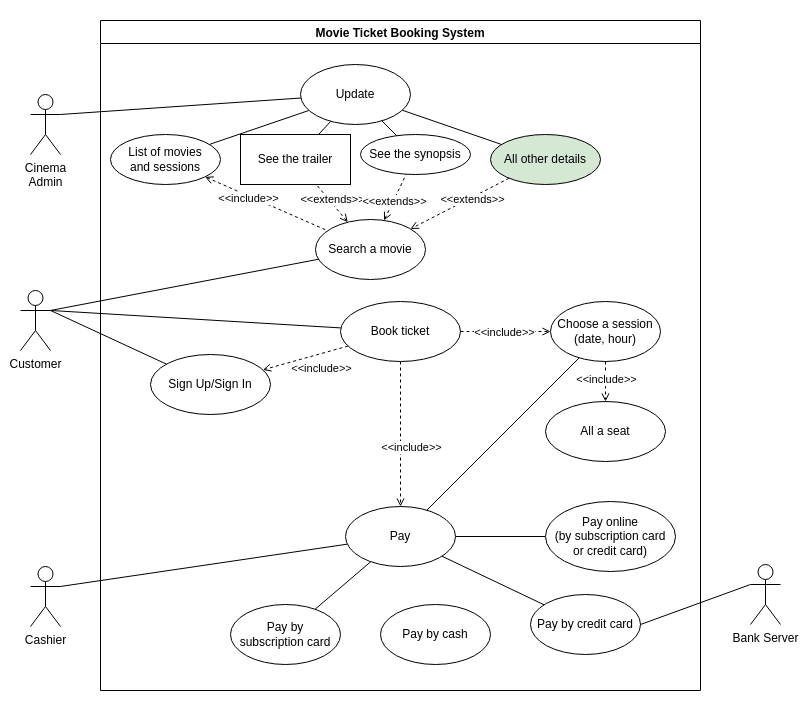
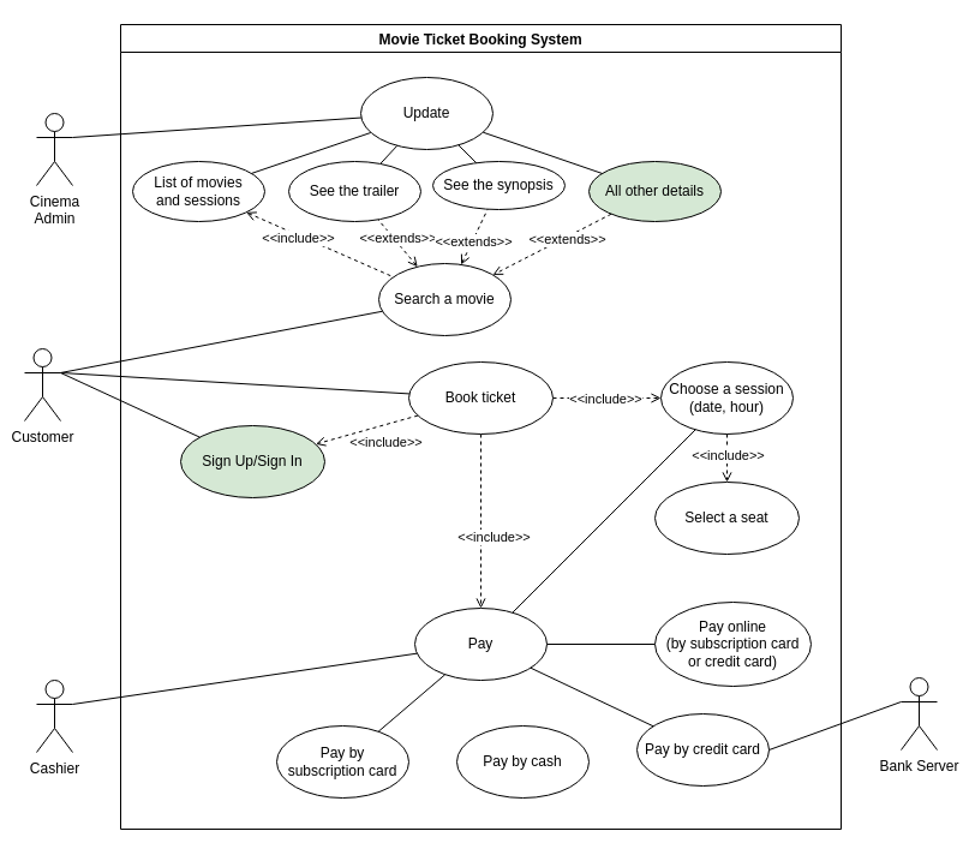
  <mxCell id="0" />
  <mxCell id="1" parent="0" />
  <mxCell id="2" value="Customer" style="shape=umlActor;verticalLabelPosition=bottom;verticalAlign=top;html=1;outlineConnect=0;" parent="1" vertex="1"><mxGeometry x="20" y="290" width="30" height="60" as="geometry" /></mxCell>
  <mxCell id="3" value="Movie Ticket Booking System" style="swimlane;" parent="1" vertex="1"><mxGeometry x="100" y="20" width="600" height="670" as="geometry" /></mxCell>
  <mxCell id="4" style="edgeStyle=none;rounded=0;orthogonalLoop=1;jettySize=auto;html=1;startArrow=open;startFill=0;endArrow=none;endFill=0;dashed=1;" parent="3" source="8" target="10" edge="1"><mxGeometry relative="1" as="geometry" /></mxCell>
  <mxCell id="5" value="&amp;lt;&amp;lt;extends&amp;gt;&amp;gt;" style="edgeLabel;html=1;align=center;verticalAlign=middle;resizable=0;points=[];" parent="4" vertex="1" connectable="0"><mxGeometry x="0.14" y="-3" relative="1" as="geometry"><mxPoint as="offset" /></mxGeometry></mxCell>
  <mxCell id="6" style="edgeStyle=none;rounded=0;orthogonalLoop=1;jettySize=auto;html=1;startArrow=open;startFill=0;endArrow=none;endFill=0;dashed=1;" parent="3" source="8" target="11" edge="1"><mxGeometry relative="1" as="geometry" /></mxCell>
  <mxCell id="7" value="&amp;lt;&amp;lt;extends&amp;gt;&amp;gt;" style="edgeLabel;html=1;align=center;verticalAlign=middle;resizable=0;points=[];" parent="6" vertex="1" connectable="0"><mxGeometry x="-0.157" y="-1" relative="1" as="geometry"><mxPoint as="offset" /></mxGeometry></mxCell>
  <mxCell id="8" value="Search a movie" style="ellipse;whiteSpace=wrap;html=1;" parent="3" vertex="1"><mxGeometry x="215" y="199" width="110" height="60" as="geometry" /></mxCell>
  <mxCell id="9" style="edgeStyle=none;rounded=0;orthogonalLoop=1;jettySize=auto;html=1;startArrow=none;startFill=0;endArrow=none;endFill=0;" parent="3" source="10" target="24" edge="1"><mxGeometry relative="1" as="geometry" /></mxCell>
- <mxCell id="10" value="See the trailer" style="whiteSpace=wrap;html=1;rounded=0;" parent="3" vertex="1"><mxGeometry x="140" y="114" width="110" height="50" as="geometry" /></mxCell>
+ <mxCell id="10" value="See the trailer" style="ellipse;whiteSpace=wrap;html=1;" parent="3" vertex="1"><mxGeometry x="140" y="114" width="110" height="50" as="geometry" /></mxCell>
  <mxCell id="11" value="See the synopsis" style="ellipse;whiteSpace=wrap;html=1;" parent="3" vertex="1"><mxGeometry x="260" y="114" width="110" height="40" as="geometry" /></mxCell>
  <mxCell id="12" value="Choose a session&lt;br&gt;(date, hour)" style="ellipse;whiteSpace=wrap;html=1;" parent="3" vertex="1"><mxGeometry x="450" y="281" width="110" height="60" as="geometry" /></mxCell>
  <mxCell id="13" style="edgeStyle=none;rounded=0;orthogonalLoop=1;jettySize=auto;html=1;startArrow=none;startFill=0;endArrow=none;endFill=0;" parent="3" source="16" target="12" edge="1"><mxGeometry relative="1" as="geometry" /></mxCell>
  <mxCell id="14" style="edgeStyle=none;rounded=0;orthogonalLoop=1;jettySize=auto;html=1;startArrow=none;startFill=0;endArrow=none;endFill=0;" parent="3" source="16" target="17" edge="1"><mxGeometry relative="1" as="geometry" /></mxCell>
  <mxCell id="15" style="edgeStyle=none;rounded=0;orthogonalLoop=1;jettySize=auto;html=1;startArrow=none;startFill=0;endArrow=none;endFill=0;" parent="3" source="16" target="19" edge="1"><mxGeometry relative="1" as="geometry" /></mxCell>
  <mxCell id="16" value="Pay" style="ellipse;whiteSpace=wrap;html=1;" parent="3" vertex="1"><mxGeometry x="245" y="486" width="110" height="60" as="geometry" /></mxCell>
  <mxCell id="17" value="Pay by &lt;br&gt;subscription card" style="ellipse;whiteSpace=wrap;html=1;" parent="3" vertex="1"><mxGeometry x="130" y="584" width="110" height="60" as="geometry" /></mxCell>
  <mxCell id="18" value="Pay by cash" style="ellipse;whiteSpace=wrap;html=1;" parent="3" vertex="1"><mxGeometry x="280" y="584" width="110" height="60" as="geometry" /></mxCell>
  <mxCell id="19" value="Pay by credit card" style="ellipse;whiteSpace=wrap;html=1;" parent="3" vertex="1"><mxGeometry x="430" y="574" width="110" height="60" as="geometry" /></mxCell>
  <mxCell id="20" style="edgeStyle=none;rounded=0;orthogonalLoop=1;jettySize=auto;html=1;startArrow=none;startFill=0;endArrow=none;endFill=0;" parent="3" source="23" target="24" edge="1"><mxGeometry relative="1" as="geometry" /></mxCell>
  <mxCell id="21" style="edgeStyle=none;rounded=0;orthogonalLoop=1;jettySize=auto;html=1;startArrow=open;startFill=0;endArrow=none;endFill=0;dashed=1;" parent="3" source="23" target="8" edge="1"><mxGeometry relative="1" as="geometry"><mxPoint x="120" y="184" as="targetPoint" /></mxGeometry></mxCell>
  <mxCell id="22" value="&amp;lt;&amp;lt;include&amp;gt;&amp;gt;" style="edgeLabel;html=1;align=center;verticalAlign=middle;resizable=0;points=[];" parent="21" vertex="1" connectable="0"><mxGeometry x="-0.301" y="-1" relative="1" as="geometry"><mxPoint y="1" as="offset" /></mxGeometry></mxCell>
  <mxCell id="23" value="List of movies &lt;br&gt;and sessions" style="ellipse;whiteSpace=wrap;html=1;" parent="3" vertex="1"><mxGeometry x="10" y="114" width="110" height="50" as="geometry" /></mxCell>
  <mxCell id="24" value="Update" style="ellipse;whiteSpace=wrap;html=1;" parent="3" vertex="1"><mxGeometry x="200" y="44" width="110" height="60" as="geometry" /></mxCell>
  <mxCell id="25" style="edgeStyle=none;rounded=0;orthogonalLoop=1;jettySize=auto;html=1;startArrow=none;startFill=0;endArrow=none;endFill=0;" parent="3" source="11" target="24" edge="1"><mxGeometry relative="1" as="geometry"><mxPoint x="410" y="94" as="targetPoint" /></mxGeometry></mxCell>
  <mxCell id="26" style="edgeStyle=none;rounded=0;orthogonalLoop=1;jettySize=auto;html=1;endArrow=none;endFill=0;" parent="3" source="27" target="16" edge="1"><mxGeometry relative="1" as="geometry"><mxPoint x="410" y="344" as="sourcePoint" /></mxGeometry></mxCell>
  <mxCell id="27" value="Pay online&lt;br&gt;(by subscription card &lt;br&gt;or credit card)" style="ellipse;whiteSpace=wrap;html=1;" parent="3" vertex="1"><mxGeometry x="445" y="481" width="130" height="70" as="geometry" /></mxCell>
- <mxCell id="28" value="Sign Up/Sign In" style="ellipse;whiteSpace=wrap;html=1;" parent="3" vertex="1"><mxGeometry x="50" y="334" width="120" height="60" as="geometry" /></mxCell>
- <mxCell id="29" value="All a seat" style="ellipse;whiteSpace=wrap;html=1;" parent="3" vertex="1"><mxGeometry x="445" y="381" width="120" height="60" as="geometry" /></mxCell>
+ <mxCell id="28" value="Sign Up/Sign In" style="ellipse;whiteSpace=wrap;html=1;fillColor=#d5e8d4;" parent="3" vertex="1"><mxGeometry x="50" y="334" width="120" height="60" as="geometry" /></mxCell>
+ <mxCell id="29" value="Select a seat" style="ellipse;whiteSpace=wrap;html=1;" parent="3" vertex="1"><mxGeometry x="445" y="381" width="120" height="60" as="geometry" /></mxCell>
  <mxCell id="30" value="" style="edgeStyle=none;rounded=0;orthogonalLoop=1;jettySize=auto;html=1;endArrow=open;endFill=0;dashed=1;" parent="3" source="12" target="29" edge="1"><mxGeometry relative="1" as="geometry" /></mxCell>
  <mxCell id="31" value="&amp;lt;&amp;lt;include&amp;gt;&amp;gt;" style="edgeLabel;html=1;align=center;verticalAlign=middle;resizable=0;points=[];" parent="30" vertex="1" connectable="0"><mxGeometry x="-0.486" y="-2" relative="1" as="geometry"><mxPoint x="2" y="7" as="offset" /></mxGeometry></mxCell>
  <mxCell id="32" style="edgeStyle=none;rounded=0;orthogonalLoop=1;jettySize=auto;html=1;startArrow=none;startFill=0;endArrow=open;endFill=0;dashed=1;" parent="3" source="38" target="12" edge="1"><mxGeometry relative="1" as="geometry" /></mxCell>
  <mxCell id="33" value="&amp;lt;&amp;lt;include&amp;gt;&amp;gt;" style="edgeLabel;html=1;align=center;verticalAlign=middle;resizable=0;points=[];" parent="32" vertex="1" connectable="0"><mxGeometry x="-0.459" y="-1" relative="1" as="geometry"><mxPoint x="19" y="-1" as="offset" /></mxGeometry></mxCell>
  <mxCell id="34" style="edgeStyle=none;rounded=0;orthogonalLoop=1;jettySize=auto;html=1;dashed=1;startArrow=none;startFill=0;endArrow=open;endFill=0;" parent="3" source="38" target="16" edge="1"><mxGeometry relative="1" as="geometry" /></mxCell>
  <mxCell id="35" value="&amp;lt;&amp;lt;include&amp;gt;&amp;gt;" style="edgeLabel;html=1;align=center;verticalAlign=middle;resizable=0;points=[];" parent="34" vertex="1" connectable="0"><mxGeometry x="-0.205" relative="1" as="geometry"><mxPoint x="10" y="27" as="offset" /></mxGeometry></mxCell>
  <mxCell id="36" style="edgeStyle=none;rounded=0;orthogonalLoop=1;jettySize=auto;html=1;dashed=1;startArrow=none;startFill=0;endArrow=open;endFill=0;" parent="3" source="38" target="28" edge="1"><mxGeometry relative="1" as="geometry" /></mxCell>
  <mxCell id="37" value="&amp;lt;&amp;lt;include&amp;gt;&amp;gt;" style="edgeLabel;html=1;align=center;verticalAlign=middle;resizable=0;points=[];" parent="36" vertex="1" connectable="0"><mxGeometry x="-0.481" y="3" relative="1" as="geometry"><mxPoint x="-6" y="13" as="offset" /></mxGeometry></mxCell>
  <mxCell id="38" value="Book ticket" style="ellipse;whiteSpace=wrap;html=1;" parent="3" vertex="1"><mxGeometry x="240" y="281" width="120" height="60" as="geometry" /></mxCell>
  <mxCell id="39" style="edgeStyle=none;rounded=0;orthogonalLoop=1;jettySize=auto;html=1;startArrow=none;startFill=0;endArrow=open;endFill=0;dashed=1;" parent="3" source="41" target="8" edge="1"><mxGeometry relative="1" as="geometry" /></mxCell>
  <mxCell id="40" value="&amp;lt;&amp;lt;extends&amp;gt;&amp;gt;" style="edgeLabel;html=1;align=center;verticalAlign=middle;resizable=0;points=[];" parent="39" vertex="1" connectable="0"><mxGeometry x="-0.238" y="2" relative="1" as="geometry"><mxPoint x="-1" as="offset" /></mxGeometry></mxCell>
  <mxCell id="41" value="All other details" style="ellipse;whiteSpace=wrap;html=1;fillColor=#d5e8d4;" parent="3" vertex="1"><mxGeometry x="390" y="114" width="110" height="50" as="geometry" /></mxCell>
  <mxCell id="42" value="" style="edgeStyle=none;rounded=0;orthogonalLoop=1;jettySize=auto;html=1;startArrow=none;startFill=0;endArrow=none;endFill=0;" parent="3" source="24" target="41" edge="1"><mxGeometry relative="1" as="geometry" /></mxCell>
  <mxCell id="43" style="edgeStyle=none;rounded=0;orthogonalLoop=1;jettySize=auto;html=1;exitX=1;exitY=0.333;exitDx=0;exitDy=0;exitPerimeter=0;startArrow=none;startFill=0;endArrow=none;endFill=0;" parent="1" source="44" target="16" edge="1"><mxGeometry relative="1" as="geometry" /></mxCell>
  <mxCell id="44" value="Cashier" style="shape=umlActor;verticalLabelPosition=bottom;verticalAlign=top;html=1;outlineConnect=0;" parent="1" vertex="1"><mxGeometry x="30" y="566" width="30" height="60" as="geometry" /></mxCell>
  <mxCell id="45" style="edgeStyle=none;rounded=0;orthogonalLoop=1;jettySize=auto;html=1;exitX=1;exitY=0.333;exitDx=0;exitDy=0;exitPerimeter=0;startArrow=none;startFill=0;endArrow=none;endFill=0;" parent="1" source="46" target="24" edge="1"><mxGeometry relative="1" as="geometry" /></mxCell>
  <mxCell id="46" value="Cinema &lt;br&gt;Admin" style="shape=umlActor;verticalLabelPosition=bottom;verticalAlign=top;html=1;outlineConnect=0;" parent="1" vertex="1"><mxGeometry x="30" y="94" width="30" height="60" as="geometry" /></mxCell>
  <mxCell id="47" style="edgeStyle=none;rounded=0;orthogonalLoop=1;jettySize=auto;html=1;exitX=0;exitY=0.333;exitDx=0;exitDy=0;exitPerimeter=0;entryX=1;entryY=0.5;entryDx=0;entryDy=0;startArrow=none;startFill=0;endArrow=none;endFill=0;" parent="1" source="48" target="19" edge="1"><mxGeometry relative="1" as="geometry" /></mxCell>
  <mxCell id="48" value="Bank Server" style="shape=umlActor;verticalLabelPosition=bottom;verticalAlign=top;html=1;outlineConnect=0;" parent="1" vertex="1"><mxGeometry x="750" y="564" width="30" height="60" as="geometry" /></mxCell>
  <mxCell id="49" style="edgeStyle=none;rounded=0;orthogonalLoop=1;jettySize=auto;html=1;exitX=1;exitY=0.333;exitDx=0;exitDy=0;startArrow=none;startFill=0;endArrow=none;endFill=0;exitPerimeter=0;" parent="1" source="2" target="8" edge="1"><mxGeometry relative="1" as="geometry"><mxPoint x="70" y="214" as="targetPoint" /></mxGeometry></mxCell>
  <mxCell id="50" value="" style="edgeStyle=none;rounded=0;orthogonalLoop=1;jettySize=auto;html=1;endArrow=none;endFill=0;exitX=1;exitY=0.333;exitDx=0;exitDy=0;exitPerimeter=0;" parent="1" source="2" target="28" edge="1"><mxGeometry relative="1" as="geometry" /></mxCell>
  <mxCell id="51" value="" style="edgeStyle=none;rounded=0;orthogonalLoop=1;jettySize=auto;html=1;endArrow=none;endFill=0;exitX=1;exitY=0.333;exitDx=0;exitDy=0;exitPerimeter=0;" parent="1" source="2" target="38" edge="1"><mxGeometry relative="1" as="geometry" /></mxCell>
